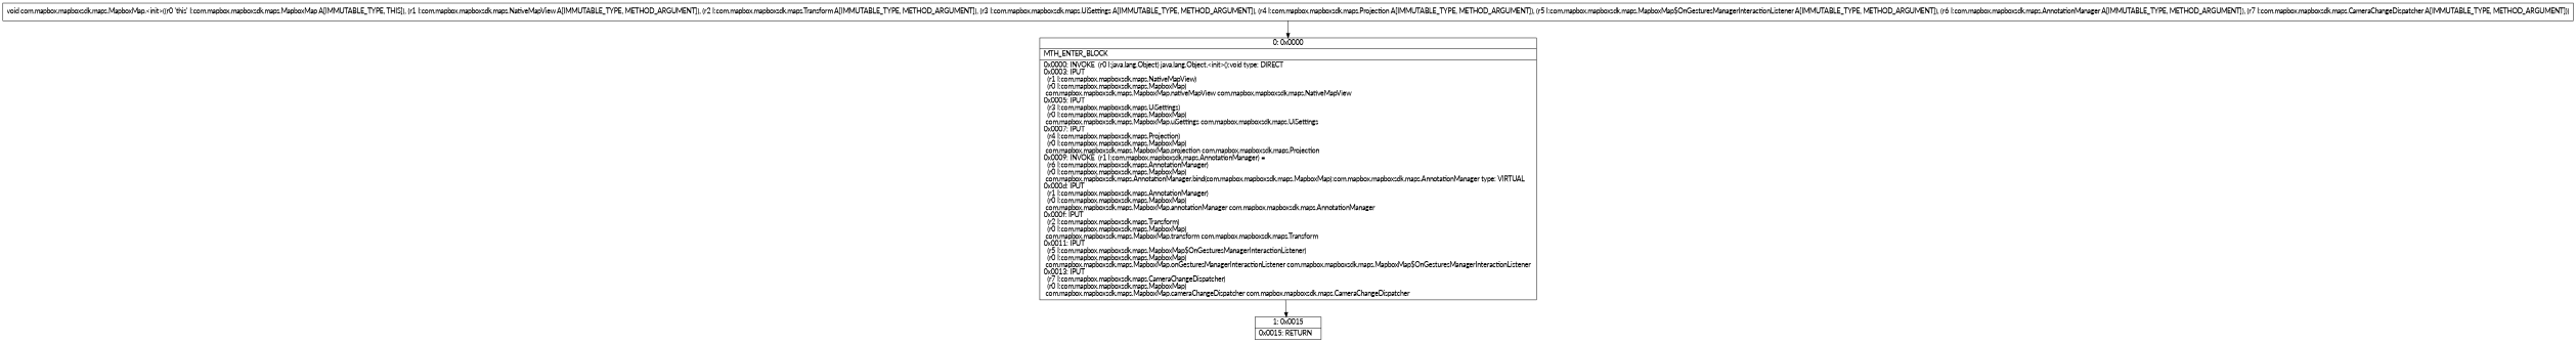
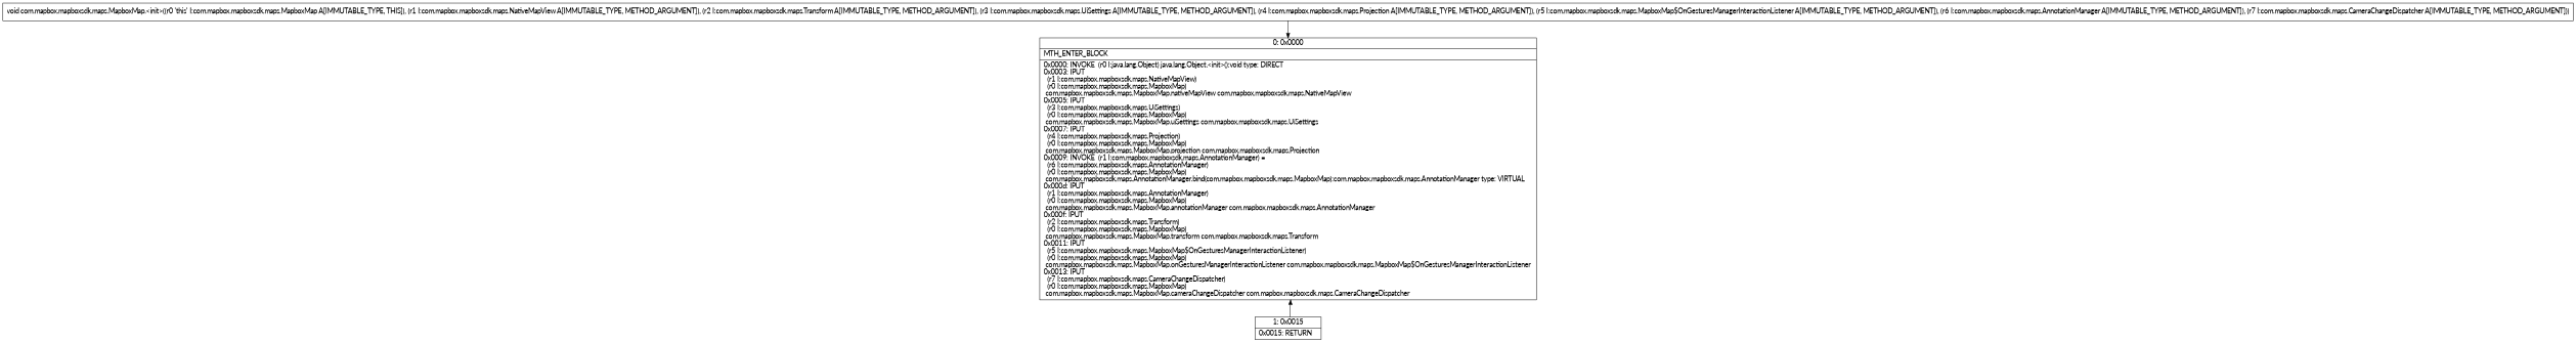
  digraph {
    fontname=Lato
    node [shape=record fontname=Lato]
    edge [fontname=Lato]
    n1 [label="{0\:\ 0x0000|MTH_ENTER_BLOCK\l|0x0000: INVOKE  (r0 I:java.lang.Object) java.lang.Object.\<init\>():void type: DIRECT \l0x0003: IPUT  \l  (r1 I:com.mapbox.mapboxsdk.maps.NativeMapView)\l  (r0 I:com.mapbox.mapboxsdk.maps.MapboxMap)\l com.mapbox.mapboxsdk.maps.MapboxMap.nativeMapView com.mapbox.mapboxsdk.maps.NativeMapView \l0x0005: IPUT  \l  (r3 I:com.mapbox.mapboxsdk.maps.UiSettings)\l  (r0 I:com.mapbox.mapboxsdk.maps.MapboxMap)\l com.mapbox.mapboxsdk.maps.MapboxMap.uiSettings com.mapbox.mapboxsdk.maps.UiSettings \l0x0007: IPUT  \l  (r4 I:com.mapbox.mapboxsdk.maps.Projection)\l  (r0 I:com.mapbox.mapboxsdk.maps.MapboxMap)\l com.mapbox.mapboxsdk.maps.MapboxMap.projection com.mapbox.mapboxsdk.maps.Projection \l0x0009: INVOKE  (r1 I:com.mapbox.mapboxsdk.maps.AnnotationManager) = \l  (r6 I:com.mapbox.mapboxsdk.maps.AnnotationManager)\l  (r0 I:com.mapbox.mapboxsdk.maps.MapboxMap)\l com.mapbox.mapboxsdk.maps.AnnotationManager.bind(com.mapbox.mapboxsdk.maps.MapboxMap):com.mapbox.mapboxsdk.maps.AnnotationManager type: VIRTUAL \l0x000d: IPUT  \l  (r1 I:com.mapbox.mapboxsdk.maps.AnnotationManager)\l  (r0 I:com.mapbox.mapboxsdk.maps.MapboxMap)\l com.mapbox.mapboxsdk.maps.MapboxMap.annotationManager com.mapbox.mapboxsdk.maps.AnnotationManager \l0x000f: IPUT  \l  (r2 I:com.mapbox.mapboxsdk.maps.Transform)\l  (r0 I:com.mapbox.mapboxsdk.maps.MapboxMap)\l com.mapbox.mapboxsdk.maps.MapboxMap.transform com.mapbox.mapboxsdk.maps.Transform \l0x0011: IPUT  \l  (r5 I:com.mapbox.mapboxsdk.maps.MapboxMap$OnGesturesManagerInteractionListener)\l  (r0 I:com.mapbox.mapboxsdk.maps.MapboxMap)\l com.mapbox.mapboxsdk.maps.MapboxMap.onGesturesManagerInteractionListener com.mapbox.mapboxsdk.maps.MapboxMap$OnGesturesManagerInteractionListener \l0x0013: IPUT  \l  (r7 I:com.mapbox.mapboxsdk.maps.CameraChangeDispatcher)\l  (r0 I:com.mapbox.mapboxsdk.maps.MapboxMap)\l com.mapbox.mapboxsdk.maps.MapboxMap.cameraChangeDispatcher com.mapbox.mapboxsdk.maps.CameraChangeDispatcher \l}"]
    n2 [label="{1\:\ 0x0015|0x0015: RETURN   \l}"]
    n3 [label="{void com.mapbox.mapboxsdk.maps.MapboxMap.\<init\>((r0 'this' I:com.mapbox.mapboxsdk.maps.MapboxMap A[IMMUTABLE_TYPE, THIS]), (r1 I:com.mapbox.mapboxsdk.maps.NativeMapView A[IMMUTABLE_TYPE, METHOD_ARGUMENT]), (r2 I:com.mapbox.mapboxsdk.maps.Transform A[IMMUTABLE_TYPE, METHOD_ARGUMENT]), (r3 I:com.mapbox.mapboxsdk.maps.UiSettings A[IMMUTABLE_TYPE, METHOD_ARGUMENT]), (r4 I:com.mapbox.mapboxsdk.maps.Projection A[IMMUTABLE_TYPE, METHOD_ARGUMENT]), (r5 I:com.mapbox.mapboxsdk.maps.MapboxMap$OnGesturesManagerInteractionListener A[IMMUTABLE_TYPE, METHOD_ARGUMENT]), (r6 I:com.mapbox.mapboxsdk.maps.AnnotationManager A[IMMUTABLE_TYPE, METHOD_ARGUMENT]), (r7 I:com.mapbox.mapboxsdk.maps.CameraChangeDispatcher A[IMMUTABLE_TYPE, METHOD_ARGUMENT])) }"]
-   n1 -> n2
+   n2 -> n1
    n3 -> n1
  }
